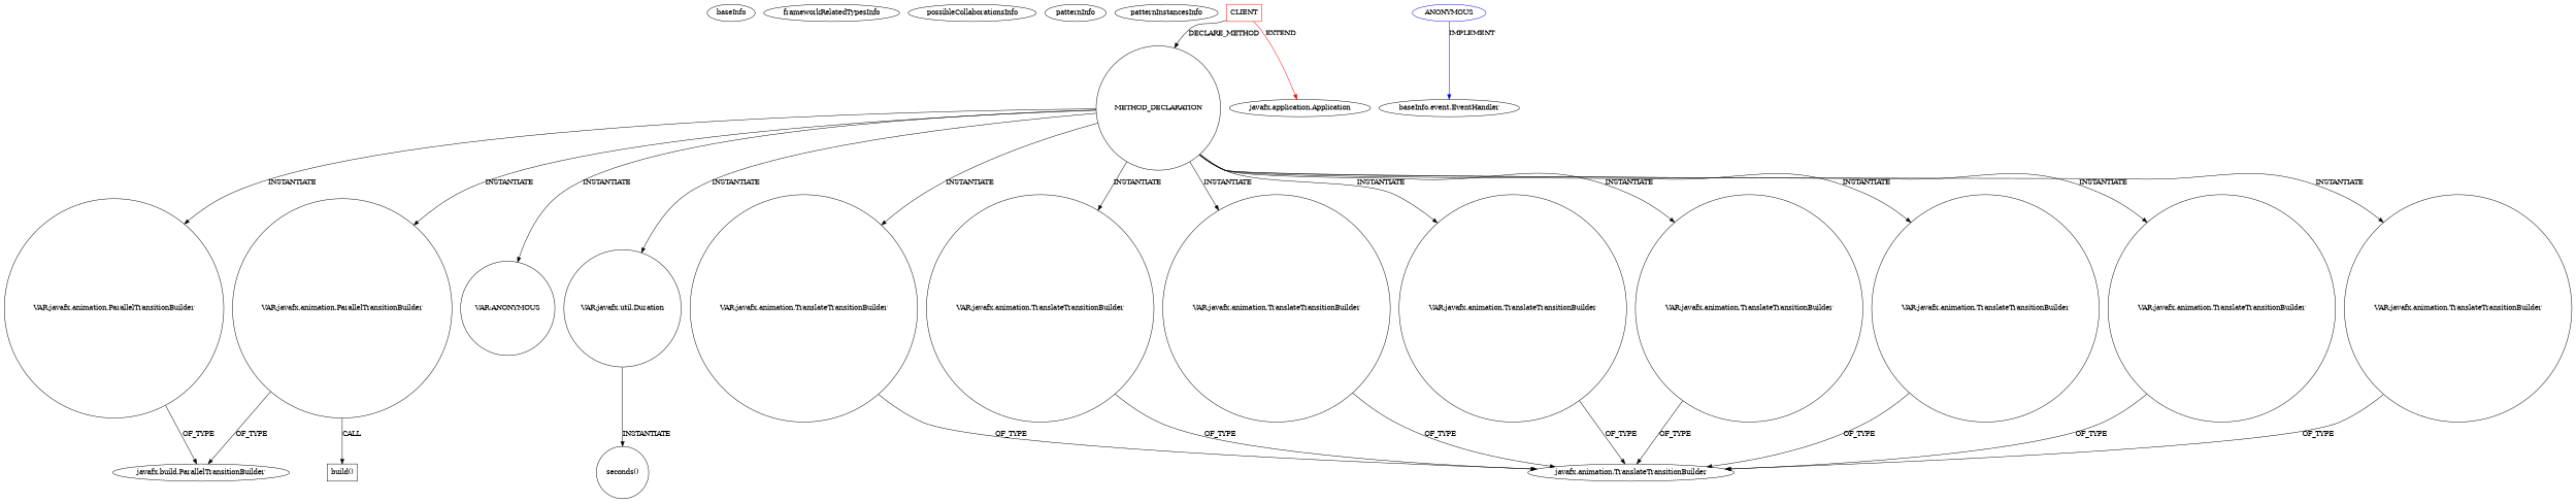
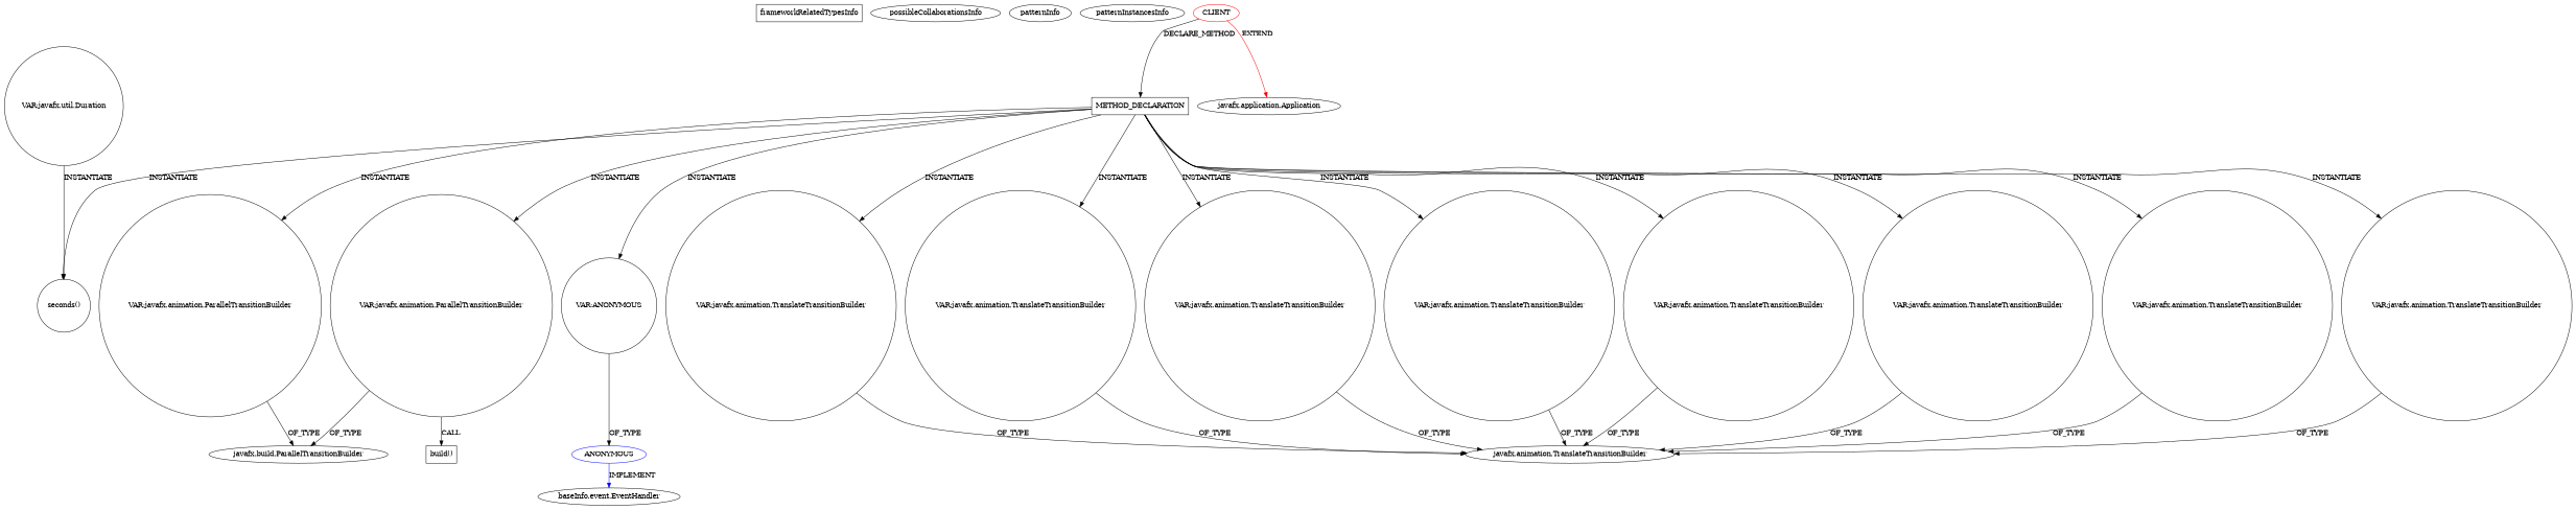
  digraph {
    node [isFrameworkType=false vertexType=VARIABLE_EXPRESION shape=circle]
-   baseInfo [category=pattern graphId=4639 isAnonymous=false possibleRelation=true isFrameworkType="" vertexType="" shape=""]
-   frameworkRelatedTypesInfo [0="javafx.application.Application" isFrameworkType="" vertexType="" shape=""]
+   frameworkRelatedTypesInfo [0="javafx.application.Application" shape=box isFrameworkType="" vertexType=""]
    possibleCollaborationsInfo [0="4639~INSTANTIATION-CLIENT_METHOD_DECLARATION-~javafx.application.Application ~javafx.event.EventHandler ~false~true" isFrameworkType="" vertexType="" shape=""]
    patternInfo [frequency=2.0 patternRootClient=0 isFrameworkType="" vertexType="" shape=""]
    patternInstancesInfo [0="Maxxa-MT-common~/Maxxa-MT-common/MT-common-master/src/cz/commons/example/animation/SimpleAnimationExample.java~SimpleAnimationExample~908" 1="Maxxa-MT-common~/Maxxa-MT-common/MT-common-master/src/cz/commons/example/graphics/branchNode/BranchElementExample.java~BranchElementExample~916" isFrameworkType="" vertexType="" shape=""]
    n6 [label="javafx.build.ParallelTransitionBuilder" vertexType=FRAMEWORK_CLASS_TYPE shape=""]
    n7 [label="VAR:javafx.animation.ParallelTransitionBuilder"]
    n8 [label="VAR:javafx.animation.ParallelTransitionBuilder"]
    n9 [label="build()" shape=box vertexType=INSIDE_CALL]
-   n10 [label=METHOD_DECLARATION vertexType=CLIENT_METHOD_DECLARATION]
+   n10 [label=METHOD_DECLARATION shape=box vertexType=CLIENT_METHOD_DECLARATION]
    n11 [label="VAR:ANONYMOUS"]
    n12 [label="VAR:javafx.util.Duration"]
    n13 [label="VAR:javafx.animation.TranslateTransitionBuilder"]
    n14 [label="VAR:javafx.animation.TranslateTransitionBuilder"]
    n15 [label="VAR:javafx.animation.TranslateTransitionBuilder"]
    n16 [label="VAR:javafx.animation.TranslateTransitionBuilder"]
    n17 [label="VAR:javafx.animation.TranslateTransitionBuilder"]
    n18 [label="VAR:javafx.animation.TranslateTransitionBuilder"]
    n19 [label="VAR:javafx.animation.TranslateTransitionBuilder"]
    n20 [label="VAR:javafx.animation.TranslateTransitionBuilder"]
    n21 [color=blue label=ANONYMOUS vertexType=REFERENCE_ANONYMOUS_DECLARATION shape=""]
    n22 [label="seconds()" vertexType=INSIDE_CALL]
    n23 [label="javafx.animation.TranslateTransitionBuilder" vertexType=FRAMEWORK_CLASS_TYPE shape=""]
-   n24 [color=red label=CLIENT vertexType=ROOT_CLIENT_CLASS_DECLARATION shape=box]
+   n24 [color=red label=CLIENT vertexType=ROOT_CLIENT_CLASS_DECLARATION shape=""]
    n25 [label="javafx.application.Application" vertexType=FRAMEWORK_CLASS_TYPE shape=""]
    n26 [label="baseInfo.event.EventHandler" vertexType=FRAMEWORK_INTERFACE_TYPE shape=""]
    n7 -> n6 [label=OF_TYPE]
    n8 -> n6 [label=OF_TYPE]
    n8 -> n9 [label=CALL]
    n10 -> n7 [label=INSTANTIATE]
    n10 -> n8 [label=INSTANTIATE]
    n10 -> n11 [label=INSTANTIATE]
-   n10 -> n12 [label=INSTANTIATE]
+   n10 -> n22 [label=INSTANTIATE]
    n10 -> n13 [label=INSTANTIATE]
    n10 -> n14 [label=INSTANTIATE]
    n10 -> n15 [label=INSTANTIATE]
    n10 -> n16 [label=INSTANTIATE]
    n10 -> n17 [label=INSTANTIATE]
    n10 -> n18 [label=INSTANTIATE]
    n10 -> n19 [label=INSTANTIATE]
    n10 -> n20 [label=INSTANTIATE]
+   n11 -> n21 [label=OF_TYPE]
    n12 -> n22 [label=INSTANTIATE]
    n13 -> n23 [label=OF_TYPE]
    n14 -> n23 [label=OF_TYPE]
    n15 -> n23 [label=OF_TYPE]
    n16 -> n23 [label=OF_TYPE]
    n17 -> n23 [label=OF_TYPE]
    n18 -> n23 [label=OF_TYPE]
    n19 -> n23 [label=OF_TYPE]
    n20 -> n23 [label=OF_TYPE]
    n21 -> n26 [color=blue label=IMPLEMENT]
    n24 -> n10 [label=DECLARE_METHOD]
    n24 -> n25 [color=red label=EXTEND]
  }
